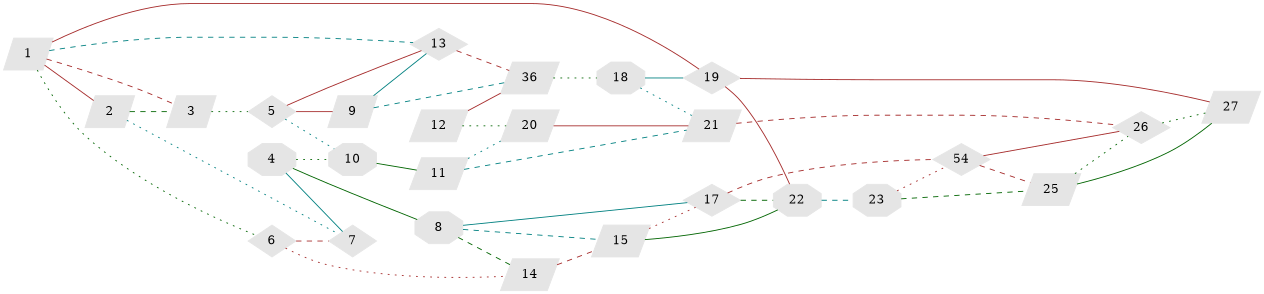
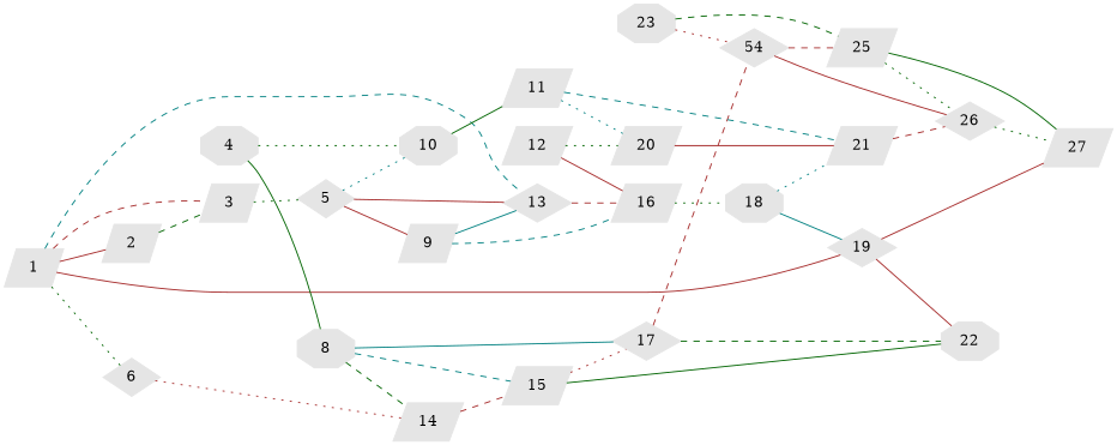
  graph {
    rankdir=LR
    node [color=gray90 shape=parallelogram style=filled]
    edge [color=brown style=solid weight=1.0]
    1
    2
    3
    6 [shape=diamond]
    13 [shape=diamond]
    19 [shape=diamond]
-   7 [shape=diamond]
    5 [shape=diamond]
    14
-   16 [label=36]
+   16
    22 [shape=octagon]
    27
    10 [shape=octagon]
    9
    4 [shape=octagon]
    8 [shape=octagon]
    15
    17 [shape=diamond]
    11
    n20 [label=54 shape=diamond]
    18 [shape=octagon]
    20
    21
    26 [shape=diamond]
    12
    23 [shape=octagon]
    25
    1 -- 2
    1 -- 3 [style=dashed]
    1 -- 6 [color=darkgreen style=dotted]
    1 -- 13 [color=teal style=dashed]
    1 -- 19 [weight=2.0]
    2 -- 3 [color=darkgreen style=dashed]
-   2 -- 7 [color=teal style=dotted]
    3 -- 5 [color=darkgreen style=dotted]
-   6 -- 7 [style=dashed]
    6 -- 14 [style=dotted]
    13 -- 16 [style=dashed]
    19 -- 22
    19 -- 27 [weight=2.0]
    5 -- 13
    5 -- 10 [color=teal style=dotted]
    5 -- 9
    14 -- 15 [style=dashed]
    16 -- 18 [color=darkgreen style=dotted]
-   22 -- 23 [color=teal style=dashed]
    10 -- 11 [color=darkgreen]
    9 -- 13 [color=teal]
    9 -- 16 [color=teal style=dashed]
-   4 -- 7 [color=teal]
    4 -- 10 [color=darkgreen style=dotted weight=2.0]
    4 -- 8 [color=darkgreen]
    8 -- 14 [color=darkgreen style=dashed]
    8 -- 15 [color=teal style=dashed]
    8 -- 17 [color=teal]
    15 -- 22 [color=darkgreen]
    15 -- 17 [style=dotted]
    17 -- 22 [color=darkgreen style=dashed]
    17 -- n20 [style=dashed]
    11 -- 20 [color=teal style=dotted]
    11 -- 21 [color=teal style=dashed]
    n20 -- 26
    n20 -- 25 [style=dashed]
    18 -- 19 [color=teal]
    18 -- 21 [color=teal style=dotted]
    20 -- 21
    21 -- 26 [style=dashed]
    26 -- 27 [color=darkgreen style=dotted]
    12 -- 16
    12 -- 20 [color=darkgreen style=dotted weight=2.0]
    23 -- n20 [style=dotted]
    23 -- 25 [color=darkgreen style=dashed]
    25 -- 27 [color=darkgreen]
    25 -- 26 [color=darkgreen style=dotted]
  }
